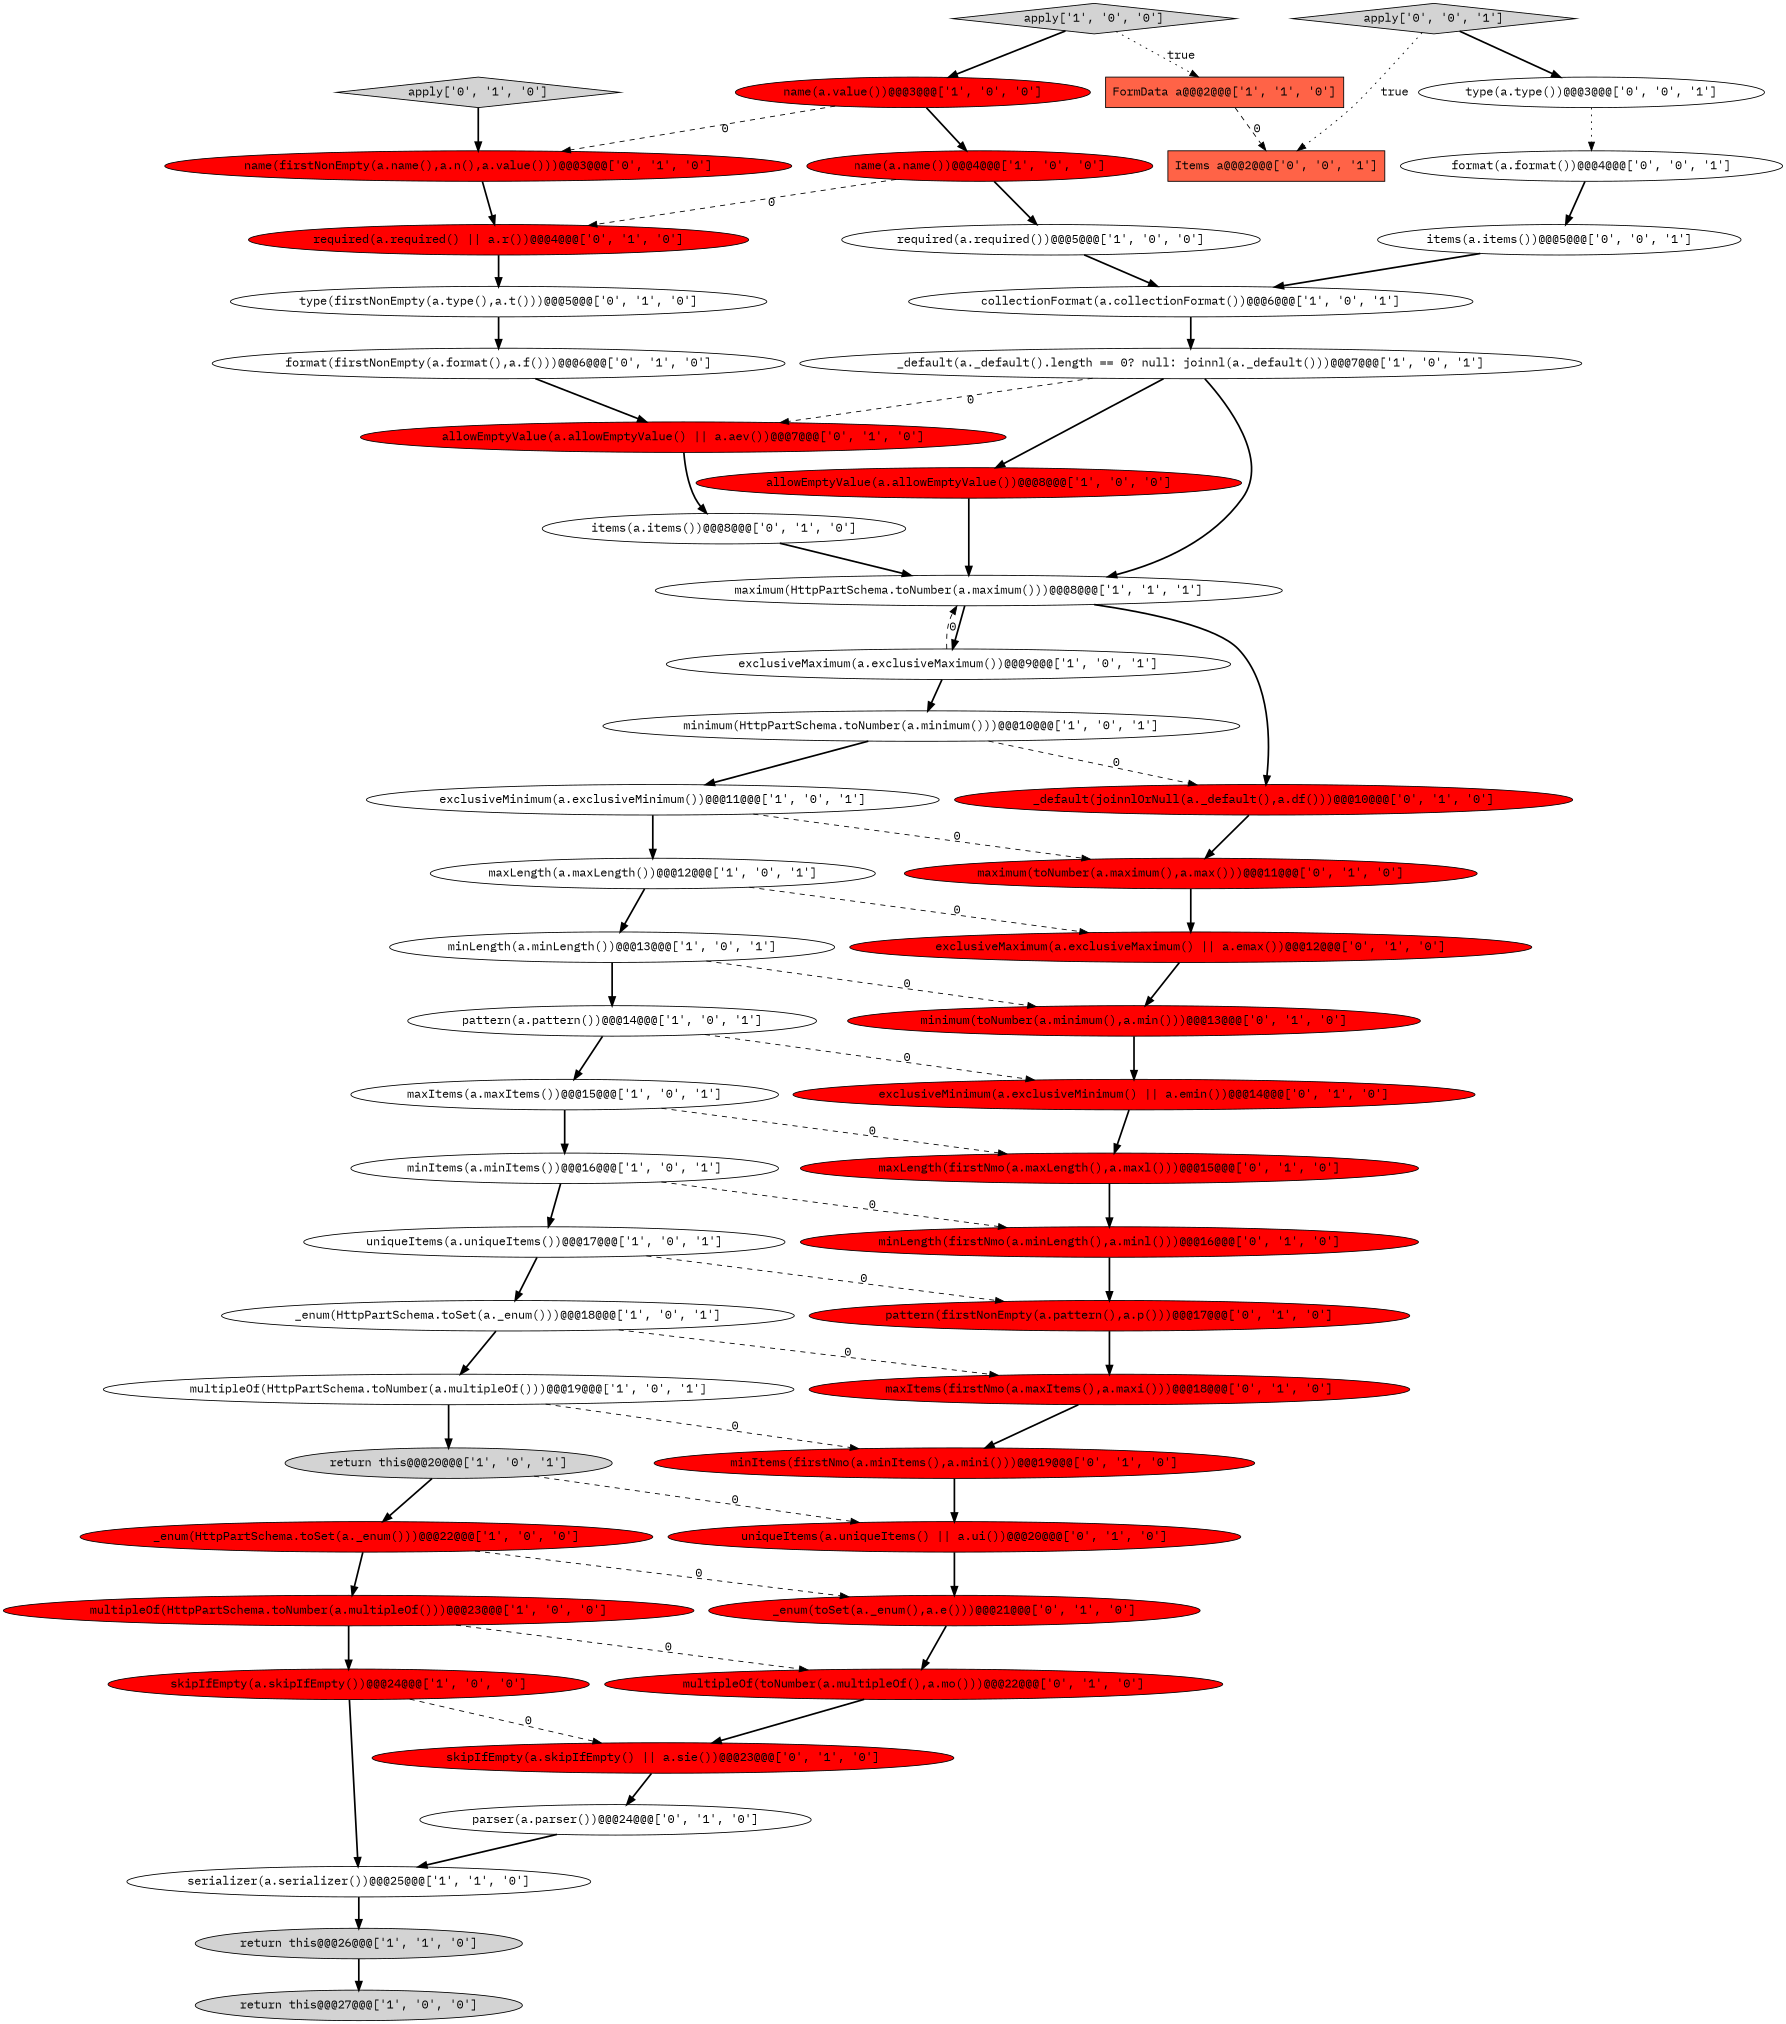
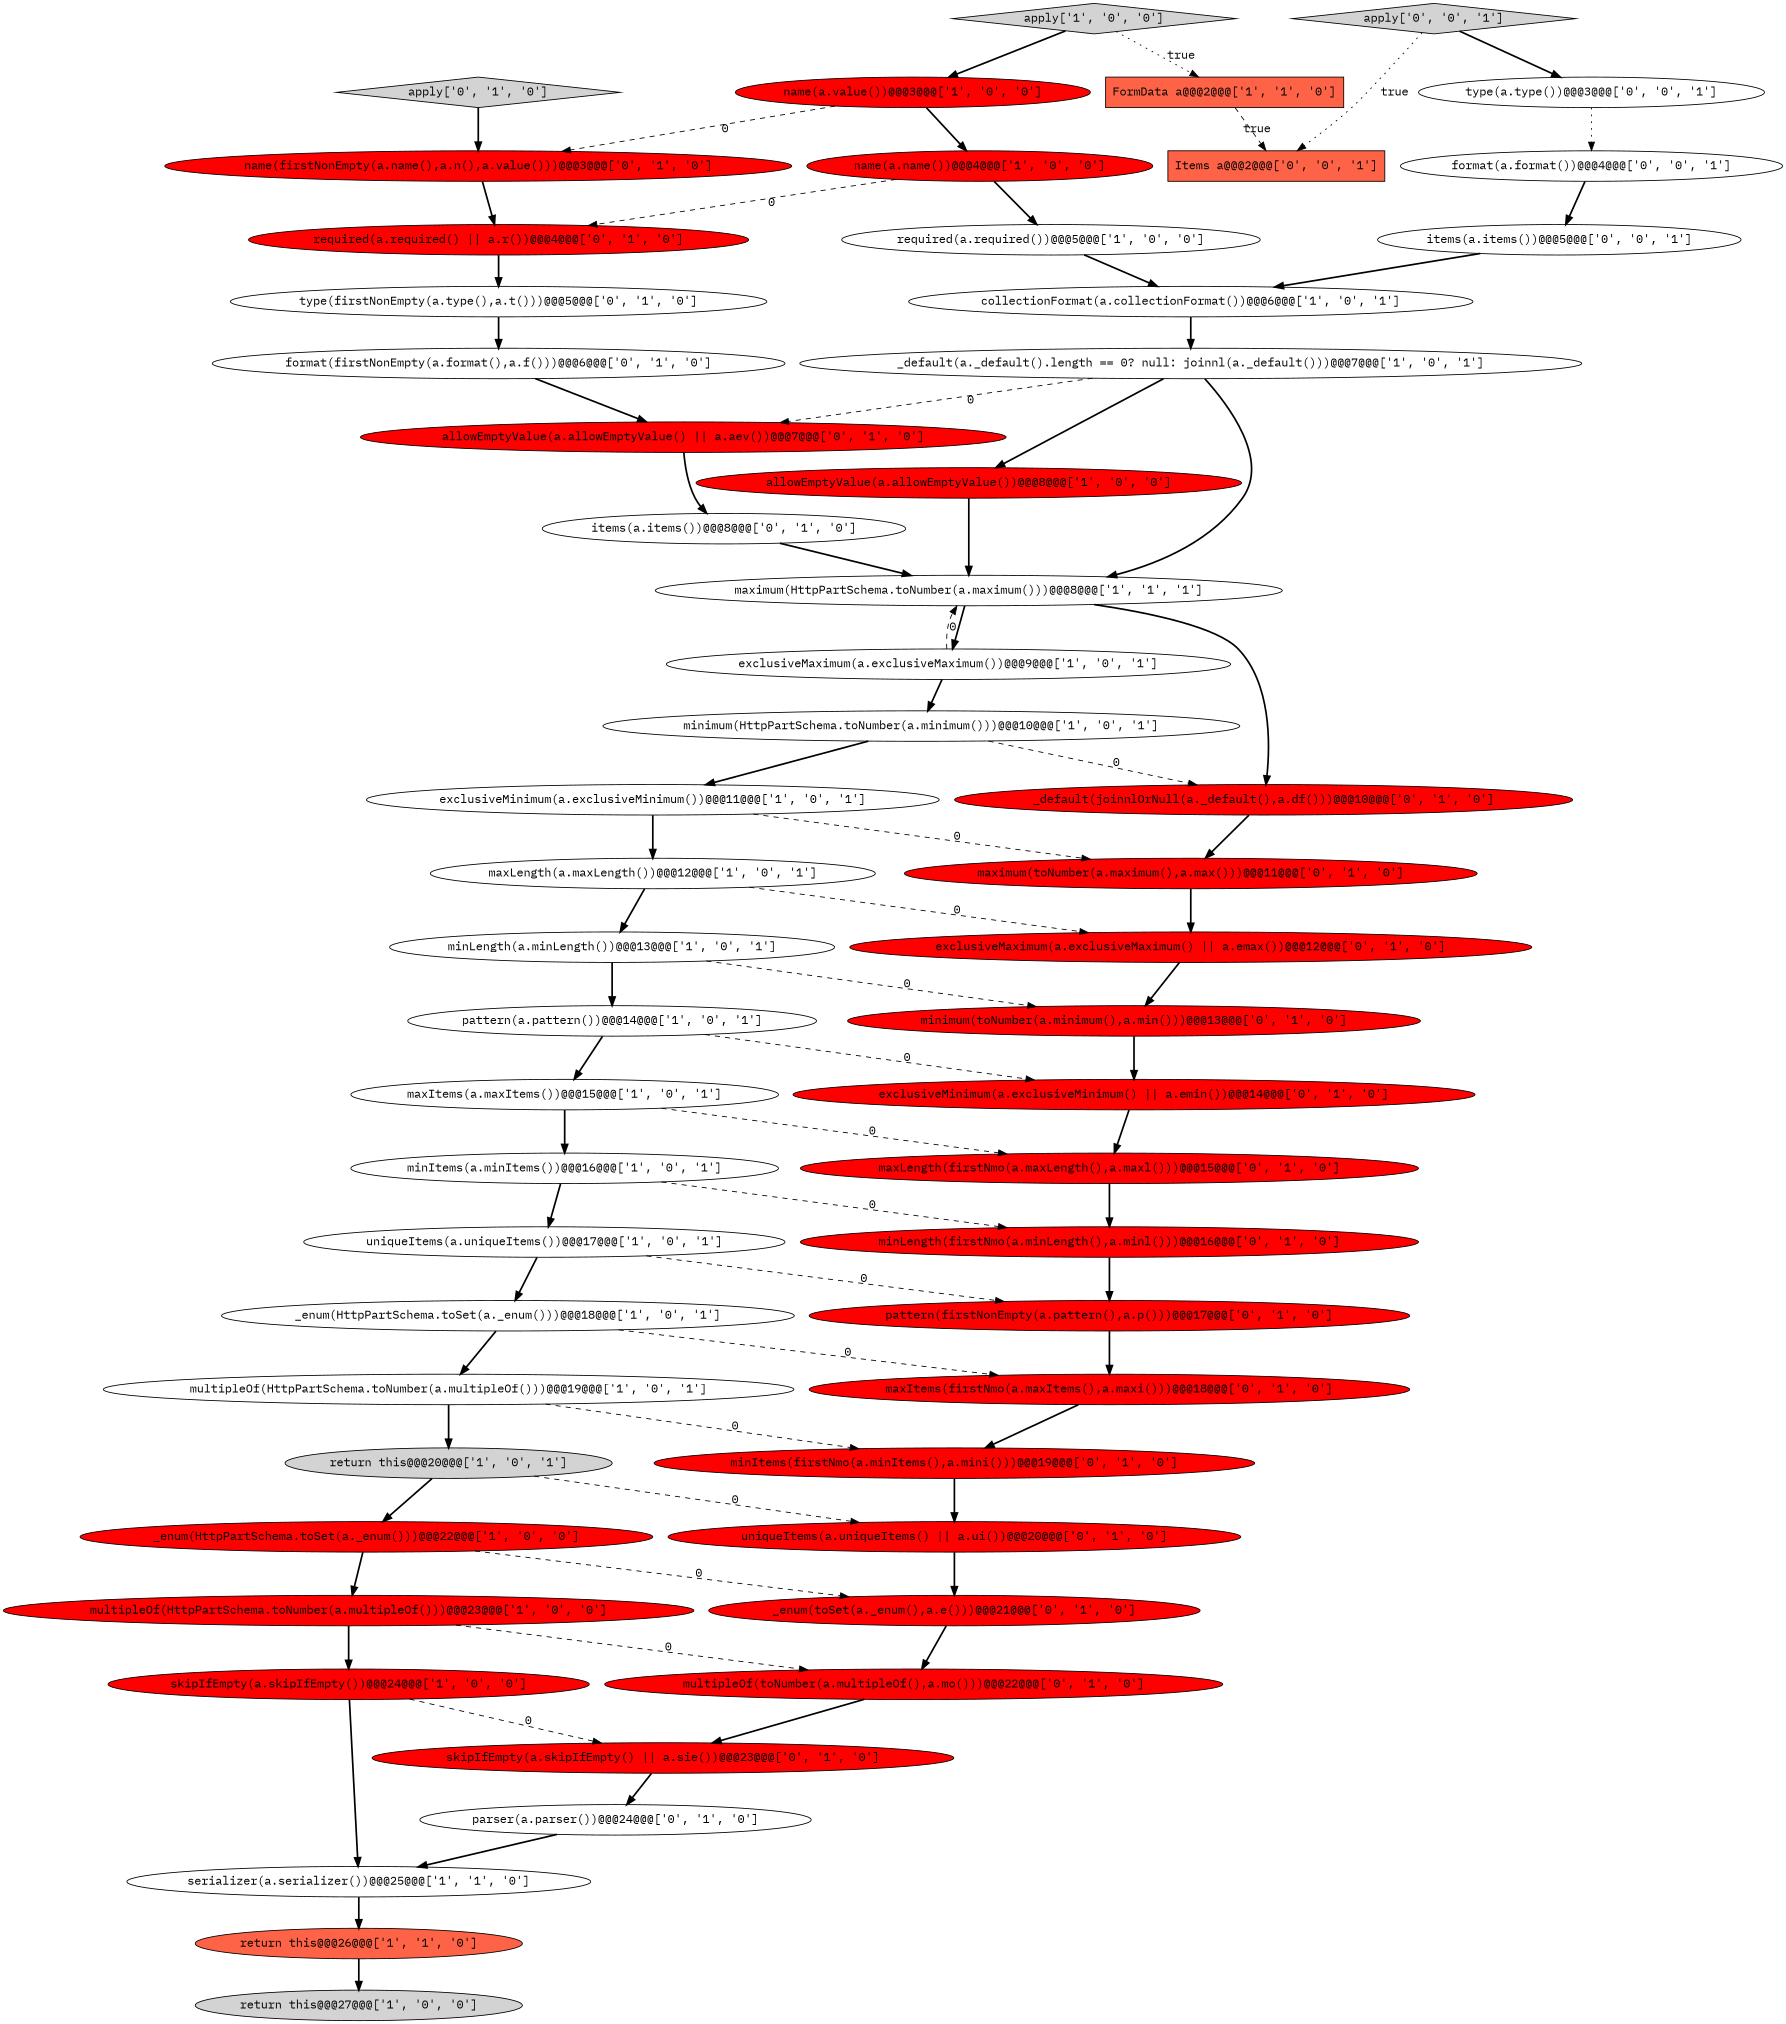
  digraph {
    fontname="IBM Plex Mono"
    node [fillcolor=white fontname="IBM Plex Mono" shape=ellipse style=filled]
    edge [fontname="IBM Plex Mono" style=bold]
    n1 [label="minLength(a.minLength())@@@13@@@['1', '0', '1']"]
    n2 [fillcolor=red label="minimum(toNumber(a.minimum(),a.min()))@@@13@@@['0', '1', '0']"]
    n3 [label="pattern(a.pattern())@@@14@@@['1', '0', '1']"]
    n4 [fillcolor=red label="exclusiveMinimum(a.exclusiveMinimum() || a.emin())@@@14@@@['0', '1', '0']"]
    n5 [label="maxItems(a.maxItems())@@@15@@@['1', '0', '1']"]
    n6 [fillcolor=red label="pattern(firstNonEmpty(a.pattern(),a.p()))@@@17@@@['0', '1', '0']"]
    n7 [fillcolor=red label="maxItems(firstNmo(a.maxItems(),a.maxi()))@@@18@@@['0', '1', '0']"]
    n8 [fillcolor=red label="minItems(firstNmo(a.minItems(),a.mini()))@@@19@@@['0', '1', '0']"]
    n9 [fillcolor=red label="name(a.name())@@@4@@@['1', '0', '0']"]
    n10 [fillcolor=red label="required(a.required() || a.r())@@@4@@@['0', '1', '0']"]
    n11 [label="required(a.required())@@@5@@@['1', '0', '0']"]
    n12 [label="type(firstNonEmpty(a.type(),a.t()))@@@5@@@['0', '1', '0']"]
    n13 [label="collectionFormat(a.collectionFormat())@@@6@@@['1', '0', '1']"]
    n14 [label="format(a.format())@@@4@@@['0', '0', '1']"]
    n15 [label="items(a.items())@@@5@@@['0', '0', '1']"]
    n16 [label="minItems(a.minItems())@@@16@@@['1', '0', '1']"]
    n17 [label="uniqueItems(a.uniqueItems())@@@17@@@['1', '0', '1']"]
    n18 [fillcolor=red label="minLength(firstNmo(a.minLength(),a.minl()))@@@16@@@['0', '1', '0']"]
    n19 [label="_enum(HttpPartSchema.toSet(a._enum()))@@@18@@@['1', '0', '1']"]
    n20 [fillcolor=red label="maxLength(firstNmo(a.maxLength(),a.maxl()))@@@15@@@['0', '1', '0']"]
    n21 [fillcolor=red label="multipleOf(HttpPartSchema.toNumber(a.multipleOf()))@@@23@@@['1', '0', '0']"]
    n22 [fillcolor=red label="skipIfEmpty(a.skipIfEmpty())@@@24@@@['1', '0', '0']"]
    n23 [fillcolor=red label="multipleOf(toNumber(a.multipleOf(),a.mo()))@@@22@@@['0', '1', '0']"]
    n24 [label="serializer(a.serializer())@@@25@@@['1', '1', '0']"]
    n25 [fillcolor=red label="skipIfEmpty(a.skipIfEmpty() || a.sie())@@@23@@@['0', '1', '0']"]
    n26 [label="exclusiveMinimum(a.exclusiveMinimum())@@@11@@@['1', '0', '1']"]
    n27 [fillcolor=red label="maximum(toNumber(a.maximum(),a.max()))@@@11@@@['0', '1', '0']"]
    n28 [label="maxLength(a.maxLength())@@@12@@@['1', '0', '1']"]
    n29 [fillcolor=red label="exclusiveMaximum(a.exclusiveMaximum() || a.emax())@@@12@@@['0', '1', '0']"]
    n30 [fillcolor=tomato label="Items a@@@2@@@['0', '0', '1']" shape=box]
    n31 [fillcolor=red label="uniqueItems(a.uniqueItems() || a.ui())@@@20@@@['0', '1', '0']"]
    n32 [fillcolor=red label="_enum(toSet(a._enum(),a.e()))@@@21@@@['0', '1', '0']"]
    n33 [label="format(firstNonEmpty(a.format(),a.f()))@@@6@@@['0', '1', '0']"]
    n34 [fillcolor=red label="allowEmptyValue(a.allowEmptyValue() || a.aev())@@@7@@@['0', '1', '0']"]
    n35 [label="items(a.items())@@@8@@@['0', '1', '0']"]
    n36 [label="_default(a._default().length == 0? null: joinnl(a._default()))@@@7@@@['1', '0', '1']"]
    n37 [label="maximum(HttpPartSchema.toNumber(a.maximum()))@@@8@@@['1', '1', '1']"]
    n38 [fillcolor=red label="allowEmptyValue(a.allowEmptyValue())@@@8@@@['1', '0', '0']"]
    n39 [label="multipleOf(HttpPartSchema.toNumber(a.multipleOf()))@@@19@@@['1', '0', '1']"]
    n40 [fillcolor=red label="_default(joinnlOrNull(a._default(),a.df()))@@@10@@@['0', '1', '0']"]
    n41 [fillcolor=lightgray label="apply['0', '1', '0']" shape=diamond]
    n42 [fillcolor=red label="name(firstNonEmpty(a.name(),a.n(),a.value()))@@@3@@@['0', '1', '0']"]
    n43 [fillcolor=tomato label="FormData a@@@2@@@['1', '1', '0']" shape=box]
    n44 [fillcolor=red label="_enum(HttpPartSchema.toSet(a._enum()))@@@22@@@['1', '0', '0']"]
-   n45 [fillcolor=lightgray label="return this@@@26@@@['1', '1', '0']"]
+   n45 [fillcolor=tomato label="return this@@@26@@@['1', '1', '0']"]
    n46 [fillcolor=lightgray label="return this@@@27@@@['1', '0', '0']"]
    n47 [label="parser(a.parser())@@@24@@@['0', '1', '0']"]
    n48 [label="exclusiveMaximum(a.exclusiveMaximum())@@@9@@@['1', '0', '1']"]
    n49 [label="minimum(HttpPartSchema.toNumber(a.minimum()))@@@10@@@['1', '0', '1']"]
    n50 [fillcolor=lightgray label="apply['0', '0', '1']" shape=diamond]
    n51 [label="type(a.type())@@@3@@@['0', '0', '1']"]
    n52 [fillcolor=red label="name(a.value())@@@3@@@['1', '0', '0']"]
    n53 [fillcolor=lightgray label="apply['1', '0', '0']" shape=diamond]
    n54 [fillcolor=lightgray label="return this@@@20@@@['1', '0', '1']"]
    n1 -> n2 [label=0 style=dashed]
    n1 -> n3
    n2 -> n4
    n3 -> n4 [label=0 style=dashed]
    n3 -> n5
    n4 -> n20
    n5 -> n16
    n5 -> n20 [label=0 style=dashed]
    n6 -> n7
    n7 -> n8
    n8 -> n31
    n9 -> n10 [label=0 style=dashed]
    n9 -> n11
    n10 -> n12
    n11 -> n13
    n12 -> n33
    n13 -> n36
    n14 -> n15
    n15 -> n13
    n16 -> n17
    n16 -> n18 [label=0 style=dashed]
    n17 -> n6 [label=0 style=dashed]
    n17 -> n19
    n18 -> n6
    n19 -> n7 [label=0 style=dashed]
    n19 -> n39
    n20 -> n18
    n21 -> n22
    n21 -> n23 [label=0 style=dashed]
    n22 -> n24
    n22 -> n25 [label=0 style=dashed]
    n23 -> n25
    n24 -> n45
    n25 -> n47
    n26 -> n27 [label=0 style=dashed]
    n26 -> n28
    n27 -> n29
    n28 -> n1
    n28 -> n29 [label=0 style=dashed]
    n29 -> n2
    n31 -> n32
    n32 -> n23
    n33 -> n34
    n34 -> n35
    n35 -> n37
    n36 -> n34 [label=0 style=dashed]
    n36 -> n37
    n36 -> n38
    n37 -> n40
    n37 -> n48
    n38 -> n37
    n39 -> n8 [label=0 style=dashed]
    n39 -> n54
    n40 -> n27
    n41 -> n42
    n42 -> n10
-   n43 -> n30 [label=0 style=dashed]
+   n43 -> n30 [label=true style=dashed]
    n44 -> n21
    n44 -> n32 [label=0 style=dashed]
    n45 -> n46
    n47 -> n24
    n48 -> n37 [label=0 style=dashed]
    n48 -> n49
    n49 -> n26
    n49 -> n40 [label=0 style=dashed]
    n50 -> n30 [label=true style=dotted]
    n50 -> n51
    n51 -> n14 [style=dotted]
    n52 -> n9
    n52 -> n42 [label=0 style=dashed]
    n53 -> n43 [label=true style=dotted]
    n53 -> n52
    n54 -> n31 [label=0 style=dashed]
    n54 -> n44
  }
